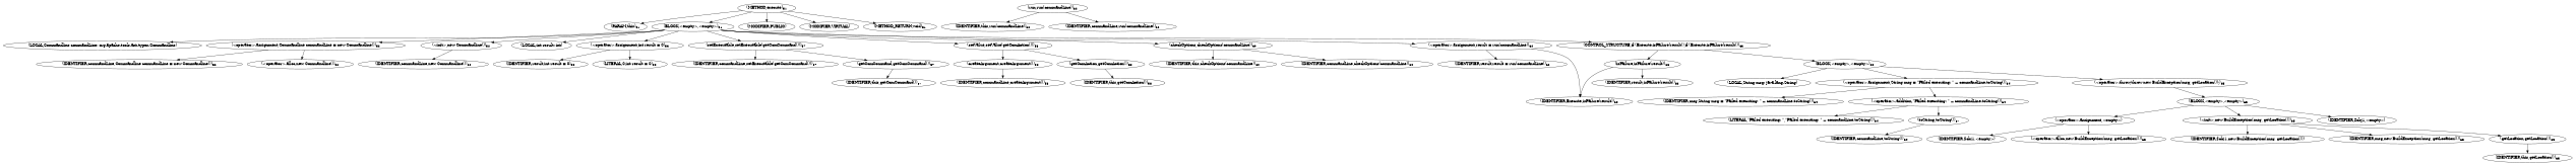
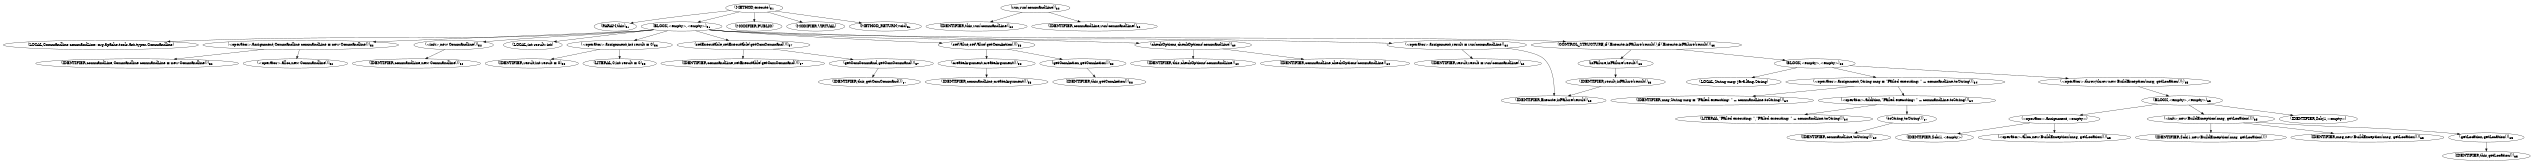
  digraph {
    fontname="DejaVu Serif"
    node [fontname="DejaVu Serif"]
    edge [fontname="DejaVu Serif"]
    n1 [label=<(METHOD,execute)<SUB>51</SUB>>]
    n2 [label=<(PARAM,this)<SUB>51</SUB>>]
    n3 [label=<(BLOCK,&lt;empty&gt;,&lt;empty&gt;)<SUB>51</SUB>>]
    n4 [label=<(MODIFIER,PUBLIC)>]
    n5 [label=<(MODIFIER,VIRTUAL)>]
    n6 [label=<(METHOD_RETURN,void)<SUB>51</SUB>>]
    n7 [label=<(LOCAL,Commandline commandLine: org.apache.tools.ant.types.Commandline)>]
    n8 [label=<(&lt;operator&gt;.assignment,Commandline commandLine = new Commandline())<SUB>52</SUB>>]
    n9 [label=<(&lt;init&gt;,new Commandline())<SUB>52</SUB>>]
    n10 [label=<(LOCAL,int result: int)>]
    n11 [label=<(&lt;operator&gt;.assignment,int result = 0)<SUB>53</SUB>>]
    n12 [label=<(setExecutable,setExecutable(getCcmCommand()))<SUB>57</SUB>>]
    n13 [label=<(setValue,setValue(getCcmAction()))<SUB>58</SUB>>]
    n14 [label=<(checkOptions,checkOptions(commandLine))<SUB>60</SUB>>]
    n15 [label=<(&lt;operator&gt;.assignment,result = run(commandLine))<SUB>62</SUB>>]
    n16 [label=<(CONTROL_STRUCTURE,if (Execute.isFailure(result)),if (Execute.isFailure(result)))<SUB>63</SUB>>]
    n17 [label=<(IDENTIFIER,commandLine,Commandline commandLine = new Commandline())<SUB>52</SUB>>]
    n18 [label=<(&lt;operator&gt;.alloc,new Commandline())<SUB>52</SUB>>]
    n19 [label=<(IDENTIFIER,commandLine,new Commandline())<SUB>52</SUB>>]
    n20 [label=<(IDENTIFIER,result,int result = 0)<SUB>53</SUB>>]
    n21 [label=<(LITERAL,0,int result = 0)<SUB>53</SUB>>]
    n22 [label=<(IDENTIFIER,commandLine,setExecutable(getCcmCommand()))<SUB>57</SUB>>]
    n23 [label=<(getCcmCommand,getCcmCommand())<SUB>57</SUB>>]
    n24 [label=<(createArgument,createArgument())<SUB>58</SUB>>]
    n25 [label=<(getCcmAction,getCcmAction())<SUB>58</SUB>>]
    n26 [label=<(IDENTIFIER,this,checkOptions(commandLine))<SUB>60</SUB>>]
    n27 [label=<(IDENTIFIER,commandLine,checkOptions(commandLine))<SUB>60</SUB>>]
    n28 [label=<(IDENTIFIER,result,result = run(commandLine))<SUB>62</SUB>>]
    n29 [label=<(IDENTIFIER,Execute,isFailure(result))<SUB>63</SUB>>]
    n30 [label=<(isFailure,isFailure(result))<SUB>63</SUB>>]
    n31 [label=<(BLOCK,&lt;empty&gt;,&lt;empty&gt;)<SUB>63</SUB>>]
    n32 [label=<(IDENTIFIER,this,getCcmCommand())<SUB>57</SUB>>]
    n33 [label=<(IDENTIFIER,commandLine,createArgument())<SUB>58</SUB>>]
    n34 [label=<(IDENTIFIER,this,getCcmAction())<SUB>58</SUB>>]
    n35 [label=<(run,run(commandLine))<SUB>62</SUB>>]
    n36 [label=<(IDENTIFIER,this,run(commandLine))<SUB>62</SUB>>]
    n37 [label=<(IDENTIFIER,commandLine,run(commandLine))<SUB>62</SUB>>]
    n38 [label=<(IDENTIFIER,result,isFailure(result))<SUB>63</SUB>>]
    n39 [label=<(LOCAL,String msg: java.lang.String)>]
    n40 [label=<(&lt;operator&gt;.assignment,String msg = &quot;Failed executing: &quot; + commandLine.toString())<SUB>64</SUB>>]
    n41 [label=<(&lt;operator&gt;.throw,throw new BuildException(msg, getLocation());)<SUB>65</SUB>>]
    n42 [label=<(IDENTIFIER,msg,String msg = &quot;Failed executing: &quot; + commandLine.toString())<SUB>64</SUB>>]
    n43 [label=<(&lt;operator&gt;.addition,&quot;Failed executing: &quot; + commandLine.toString())<SUB>64</SUB>>]
    n44 [label=<(BLOCK,&lt;empty&gt;,&lt;empty&gt;)<SUB>65</SUB>>]
    n45 [label=<(LITERAL,&quot;Failed executing: &quot;,&quot;Failed executing: &quot; + commandLine.toString())<SUB>64</SUB>>]
    n46 [label=<(toString,toString())<SUB>67</SUB>>]
    n47 [label=<(IDENTIFIER,commandLine,toString())<SUB>64</SUB>>]
    n48 [label=<(&lt;operator&gt;.assignment,&lt;empty&gt;)>]
    n49 [label=<(&lt;init&gt;,new BuildException(msg, getLocation()))<SUB>65</SUB>>]
    n50 [label=<(IDENTIFIER,$obj1,&lt;empty&gt;)>]
    n51 [label=<(IDENTIFIER,$obj1,&lt;empty&gt;)>]
    n52 [label=<(&lt;operator&gt;.alloc,new BuildException(msg, getLocation()))<SUB>65</SUB>>]
    n53 [label=<(IDENTIFIER,$obj1,new BuildException(msg, getLocation()))>]
    n54 [label=<(IDENTIFIER,msg,new BuildException(msg, getLocation()))<SUB>65</SUB>>]
    n55 [label=<(getLocation,getLocation())<SUB>65</SUB>>]
    n56 [label=<(IDENTIFIER,this,getLocation())<SUB>65</SUB>>]
    n1 -> n2
    n1 -> n3
    n1 -> n4
    n1 -> n5
    n1 -> n6
    n3 -> n7
    n3 -> n8
    n3 -> n9
    n3 -> n10
    n3 -> n11
    n3 -> n12
    n3 -> n13
    n3 -> n14
    n3 -> n15
    n3 -> n16
    n8 -> n17
    n8 -> n18
    n9 -> n19
    n11 -> n20
    n11 -> n21
    n12 -> n22
    n12 -> n23
    n13 -> n24
    n13 -> n25
    n14 -> n26
    n14 -> n27
    n15 -> n28
    n15 -> n29
    n16 -> n30
    n16 -> n31
    n23 -> n32
    n24 -> n33
    n25 -> n34
-   n30 -> n29
+   n38 -> n29
    n30 -> n38
    n31 -> n39
    n31 -> n40
    n31 -> n41
    n35 -> n36
    n35 -> n37
    n40 -> n42
    n40 -> n43
    n41 -> n44
    n43 -> n45
    n43 -> n46
    n44 -> n48
    n44 -> n49
    n44 -> n50
    n46 -> n47
    n48 -> n51
    n48 -> n52
    n49 -> n53
    n49 -> n54
    n49 -> n55
    n55 -> n56
  }
